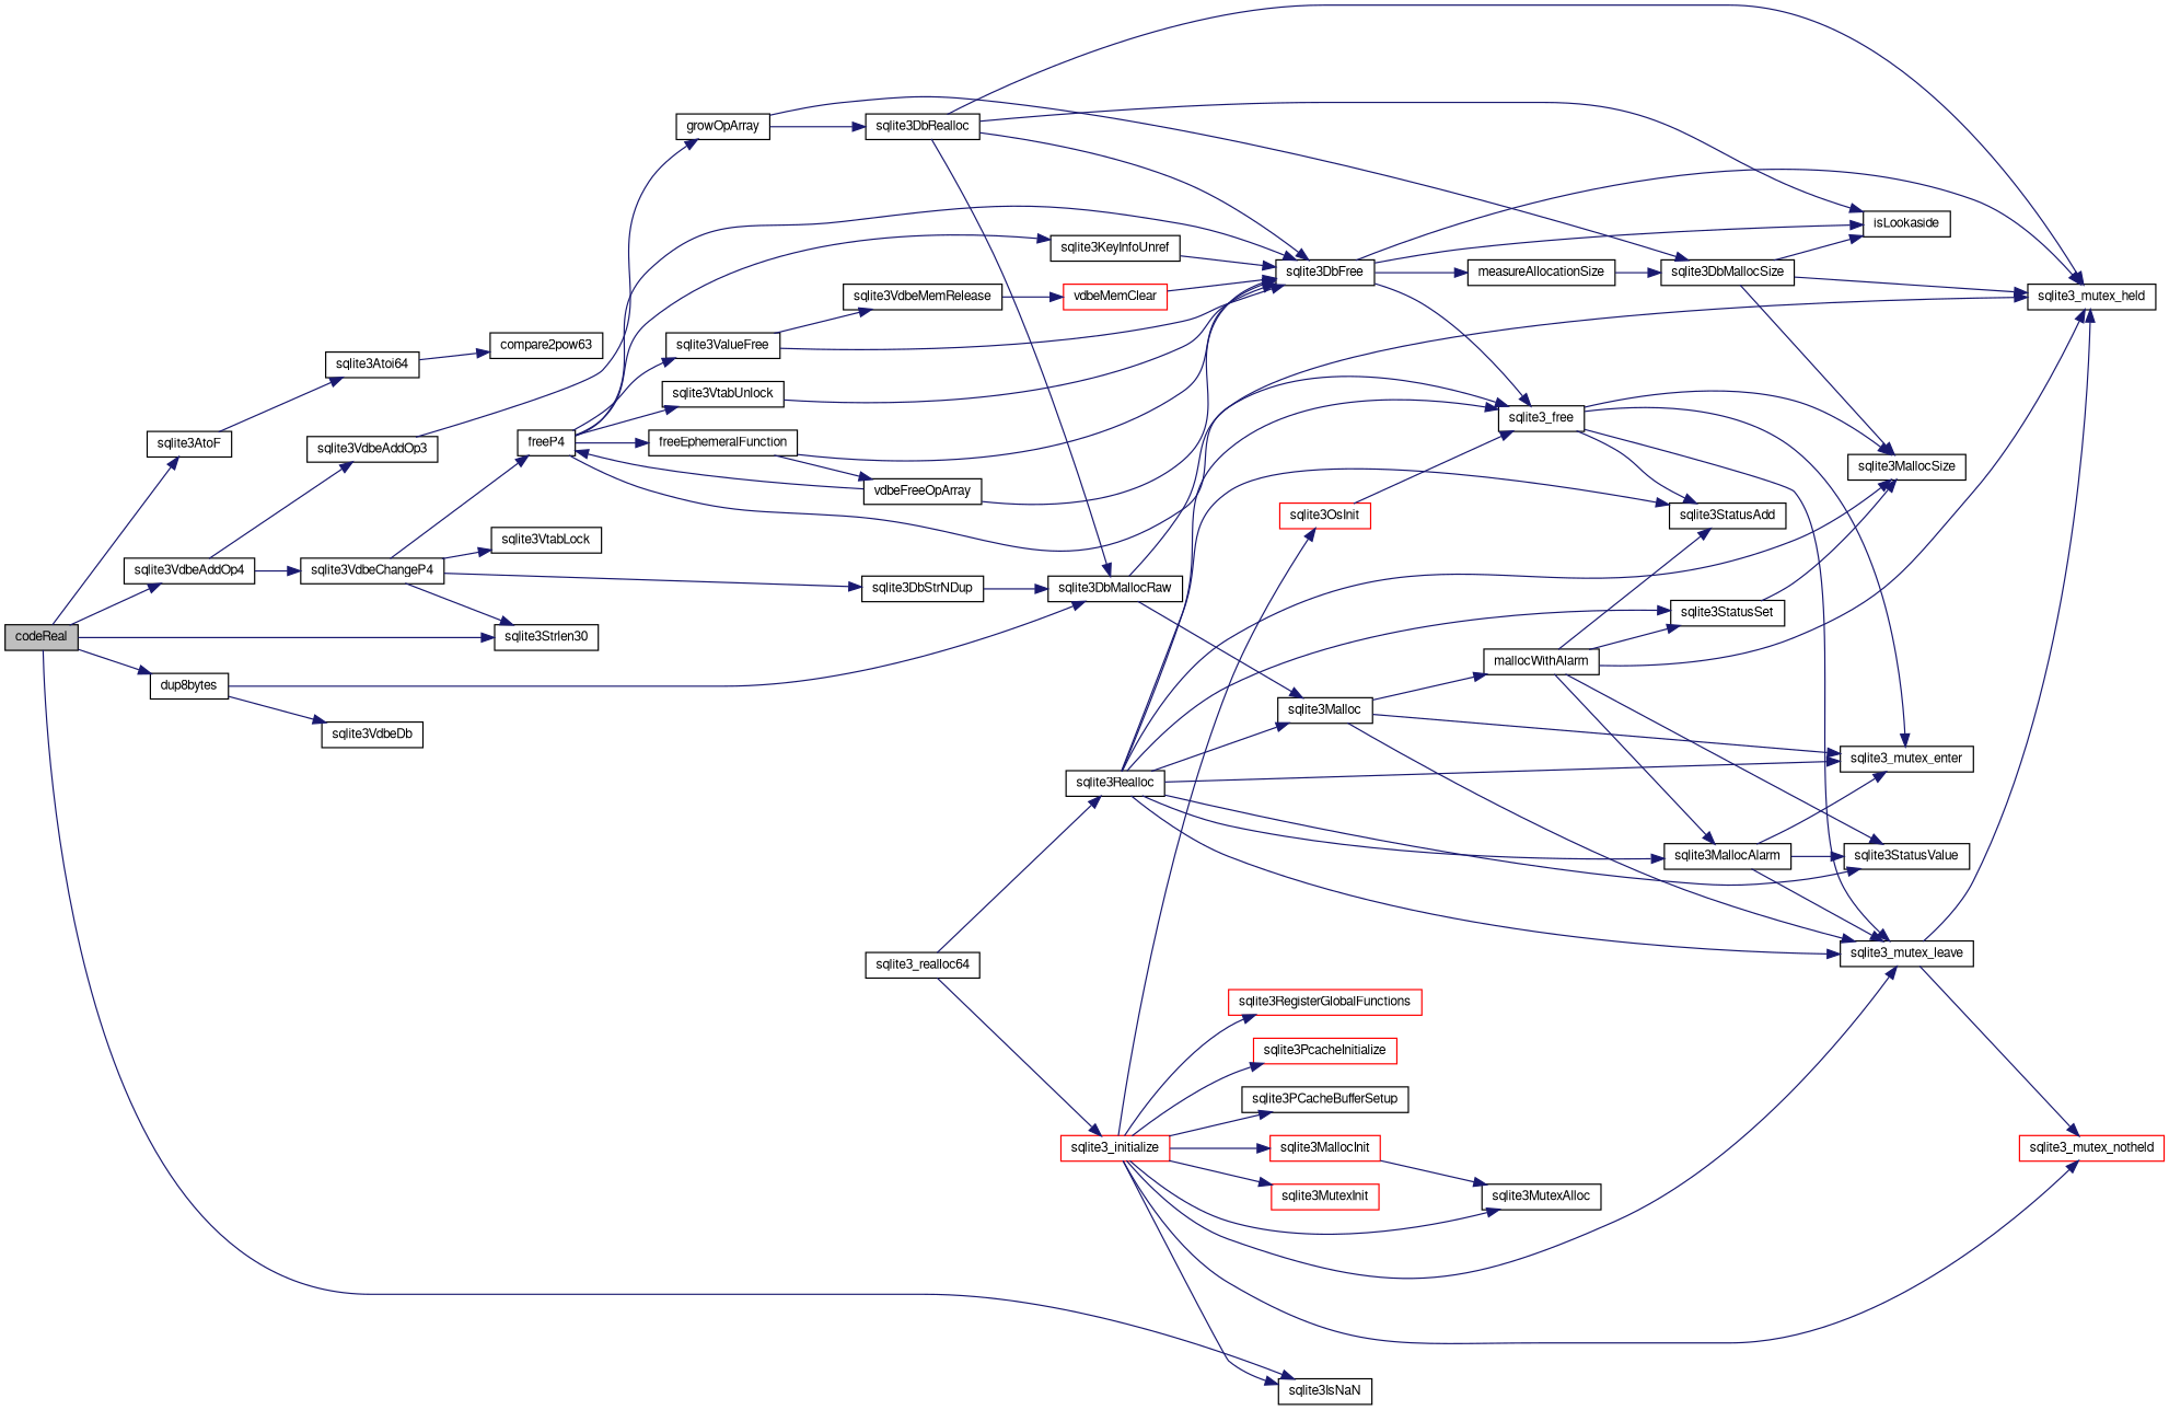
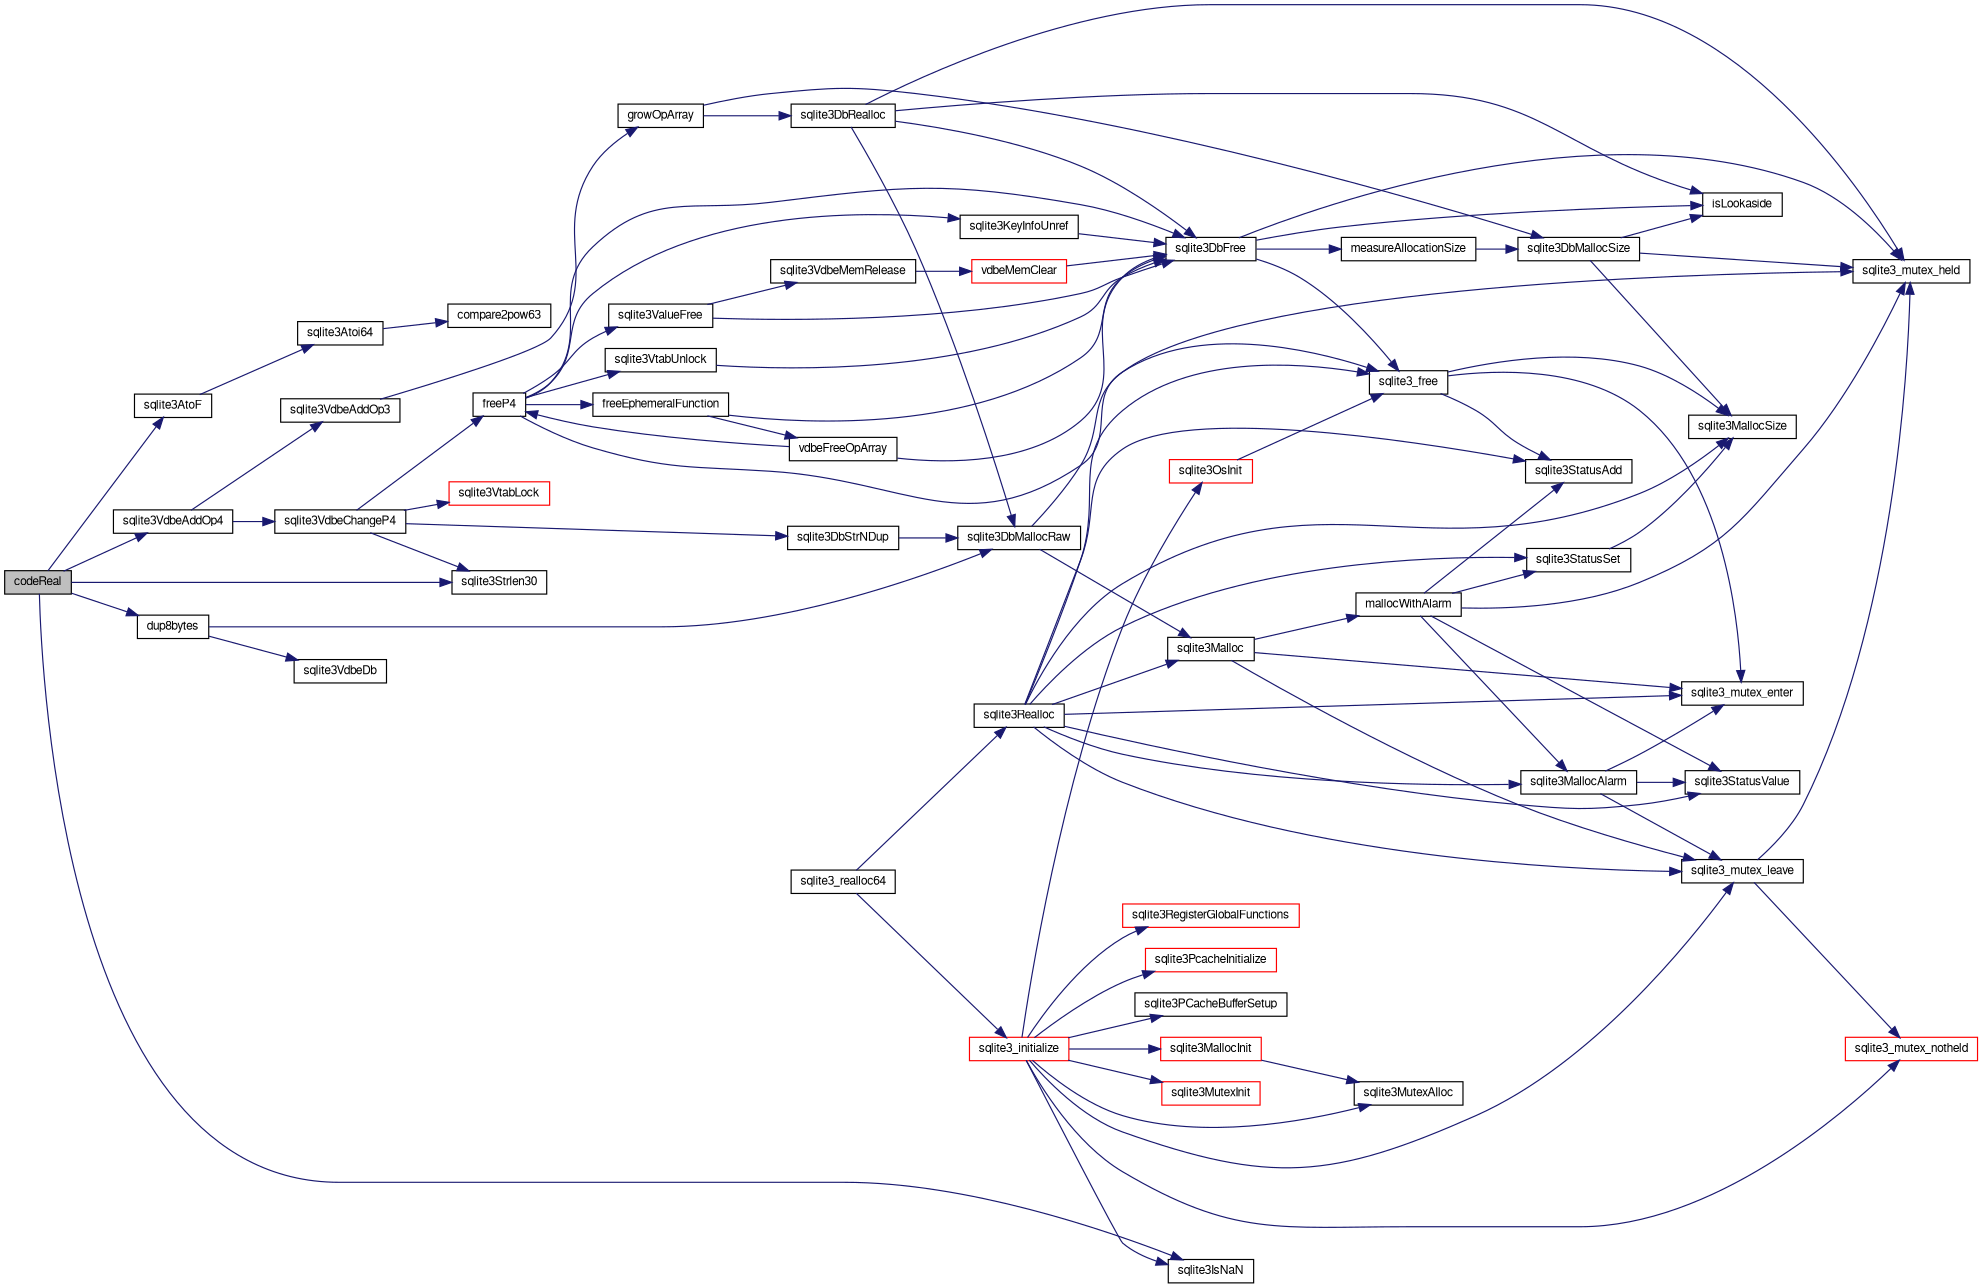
  digraph {
    rankdir=LR
    node [color=black fillcolor=white fontname=FreeSans fontsize=10 shape=record style=filled]
    edge [color=midnightblue fontname=FreeSans fontsize=10 labelfontname=FreeSans labelfontsize=10 style=solid]
    n1 [fillcolor=grey75 fontcolor=black height=0.2 label=codeReal width=0.4]
    n2 [height=0.2 label=sqlite3AtoF width=0.4]
    n3 [height=0.2 label=sqlite3Strlen30 width=0.4]
    n4 [height=0.2 label=sqlite3IsNaN width=0.4]
    n5 [height=0.2 label=dup8bytes width=0.4]
    n6 [height=0.2 label=sqlite3VdbeAddOp4 width=0.4]
    n7 [height=0.2 label=sqlite3Atoi64 width=0.4]
    n8 [height=0.2 label=sqlite3DbMallocRaw width=0.4]
    n9 [height=0.2 label=sqlite3VdbeDb width=0.4]
    n10 [height=0.2 label=sqlite3VdbeAddOp3 width=0.4]
    n11 [height=0.2 label=sqlite3VdbeChangeP4 width=0.4]
    n12 [height=0.2 label=compare2pow63 width=0.4]
    n13 [height=0.2 label=sqlite3_mutex_held width=0.4]
    n14 [height=0.2 label=sqlite3Malloc width=0.4]
    n15 [height=0.2 label=sqlite3_mutex_enter width=0.4]
    n16 [height=0.2 label=mallocWithAlarm width=0.4]
    n17 [height=0.2 label=sqlite3_mutex_leave width=0.4]
    n18 [height=0.2 label=sqlite3StatusSet width=0.4]
    n19 [height=0.2 label=sqlite3StatusValue width=0.4]
    n20 [height=0.2 label=sqlite3MallocAlarm width=0.4]
    n21 [height=0.2 label=sqlite3StatusAdd width=0.4]
    n22 [color=red height=0.2 label=sqlite3_mutex_notheld width=0.4]
    n23 [height=0.2 label=sqlite3MallocSize width=0.4]
    n24 [height=0.2 label=growOpArray width=0.4]
    n25 [height=0.2 label=freeP4 width=0.4]
-   n26 [height=0.2 label=sqlite3VtabLock width=0.4]
+   n26 [color=red height=0.2 label=sqlite3VtabLock width=0.4]
    n27 [height=0.2 label=sqlite3DbStrNDup width=0.4]
    n28 [height=0.2 label=sqlite3DbRealloc width=0.4]
    n29 [height=0.2 label=sqlite3DbMallocSize width=0.4]
    n30 [height=0.2 label=isLookaside width=0.4]
    n31 [height=0.2 label=sqlite3DbFree width=0.4]
    n32 [height=0.2 label=measureAllocationSize width=0.4]
    n33 [height=0.2 label=sqlite3_free width=0.4]
    n34 [height=0.2 label=sqlite3_realloc64 width=0.4]
    n35 [color=red height=0.2 label=sqlite3_initialize width=0.4]
    n36 [height=0.2 label=sqlite3Realloc width=0.4]
    n37 [color=red height=0.2 label=sqlite3MutexInit width=0.4]
    n38 [height=0.2 label=sqlite3MutexAlloc width=0.4]
    n39 [color=red height=0.2 label=sqlite3MallocInit width=0.4]
    n40 [color=red height=0.2 label=sqlite3RegisterGlobalFunctions width=0.4]
    n41 [color=red height=0.2 label=sqlite3PcacheInitialize width=0.4]
    n42 [color=red height=0.2 label=sqlite3OsInit width=0.4]
    n43 [height=0.2 label=sqlite3PCacheBufferSetup width=0.4]
    n44 [height=0.2 label=sqlite3KeyInfoUnref width=0.4]
    n45 [height=0.2 label=freeEphemeralFunction width=0.4]
    n46 [height=0.2 label=sqlite3ValueFree width=0.4]
    n47 [height=0.2 label=sqlite3VtabUnlock width=0.4]
    n48 [height=0.2 label=vdbeFreeOpArray width=0.4]
    n49 [height=0.2 label=sqlite3VdbeMemRelease width=0.4]
    n50 [color=red height=0.2 label=vdbeMemClear width=0.4]
    n1 -> n2
    n1 -> n3
    n1 -> n4
    n1 -> n5
    n1 -> n6
    n2 -> n7
    n5 -> n8
    n5 -> n9
    n6 -> n10
    n6 -> n11
    n7 -> n12
    n8 -> n13
    n8 -> n14
    n10 -> n24
    n11 -> n3
    n11 -> n25
    n11 -> n26
    n11 -> n27
    n14 -> n15
    n14 -> n16
    n14 -> n17
    n16 -> n13
    n16 -> n18
    n16 -> n19
    n16 -> n20
    n16 -> n21
    n17 -> n13
    n17 -> n22
    n18 -> n23
    n20 -> n15
    n20 -> n17
    n20 -> n19
    n24 -> n28
    n24 -> n29
    n25 -> n31
    n25 -> n33
    n25 -> n44
    n25 -> n45
    n25 -> n46
    n25 -> n47
    n27 -> n8
    n28 -> n8
    n28 -> n13
    n28 -> n30
    n28 -> n31
    n29 -> n13
    n29 -> n23
    n29 -> n30
    n31 -> n13
    n31 -> n30
    n31 -> n32
    n31 -> n33
    n32 -> n29
    n33 -> n15
-   n33 -> n17
    n33 -> n21
    n33 -> n23
    n34 -> n35
    n34 -> n36
    n35 -> n4
    n35 -> n17
    n35 -> n22
    n35 -> n37
    n35 -> n38
    n35 -> n39
    n35 -> n40
    n35 -> n41
    n35 -> n42
    n35 -> n43
    n36 -> n14
    n36 -> n15
    n36 -> n17
    n36 -> n18
    n36 -> n19
    n36 -> n20
    n36 -> n21
    n36 -> n23
    n36 -> n33
    n39 -> n38
    n42 -> n33
    n44 -> n31
    n45 -> n31
    n45 -> n48
    n46 -> n31
    n46 -> n49
    n47 -> n31
    n48 -> n25
    n48 -> n31
    n49 -> n50
    n50 -> n31
  }
